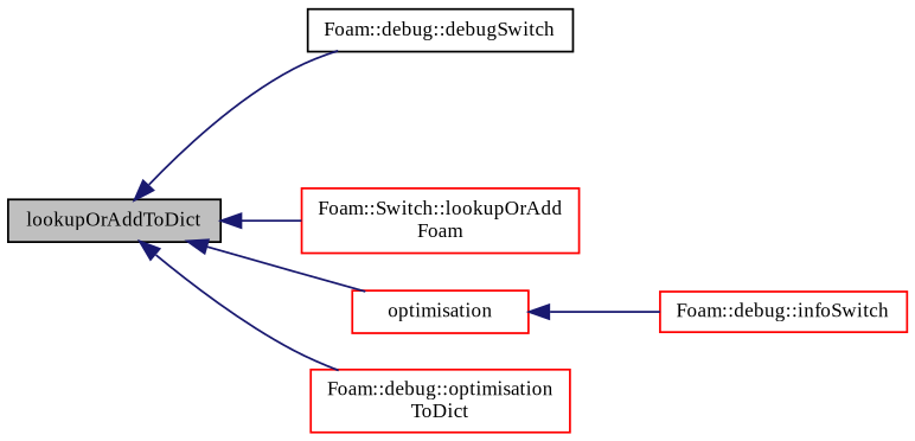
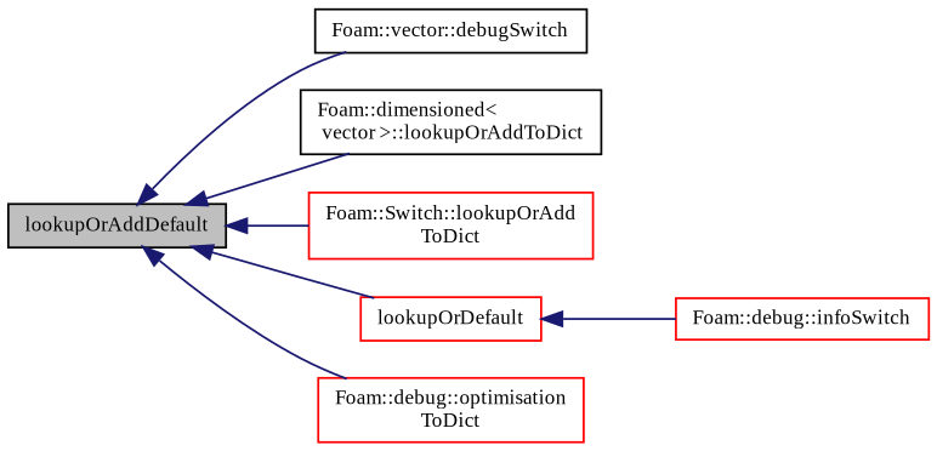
  digraph {
    fontname="Liberation Serif"
    rankdir=LR
    node [color=red fontname="Liberation Serif" fontsize=10 shape=record]
    edge [color=midnightblue dir=back fontname="Liberation Serif" fontsize=10 labelfontname=FreeSans labelfontsize=10 style=solid]
-   n1 [color=black fillcolor=grey75 fontcolor=black height=0.2 label=lookupOrAddToDict style=filled width=0.4]
-   n2 [color=black height=0.2 label="Foam::debug::debugSwitch" width=0.4]
-   n4 [height=0.2 label="Foam::Switch::lookupOrAdd\lFoam" width=0.4]
-   n5 [height=0.2 label=optimisation width=0.4]
+   n1 [color=black fillcolor=grey75 fontcolor=black height=0.2 label=lookupOrAddDefault style=filled width=0.4]
+   n2 [color=black height=0.2 label="Foam::vector::debugSwitch" width=0.4]
+   n3 [color=black height=0.2 label="Foam::dimensioned\<\l vector \>::lookupOrAddToDict" width=0.4]
+   n4 [height=0.2 label="Foam::Switch::lookupOrAdd\lToDict" width=0.4]
+   n5 [height=0.2 label=lookupOrDefault width=0.4]
    n6 [height=0.2 label="Foam::debug::optimisation\lToDict" width=0.4]
    n7 [height=0.2 label="Foam::debug::infoSwitch" width=0.4]
    n1 -> n2
+   n1 -> n3
    n1 -> n4
    n1 -> n5
    n1 -> n6
    n5 -> n7
  }
